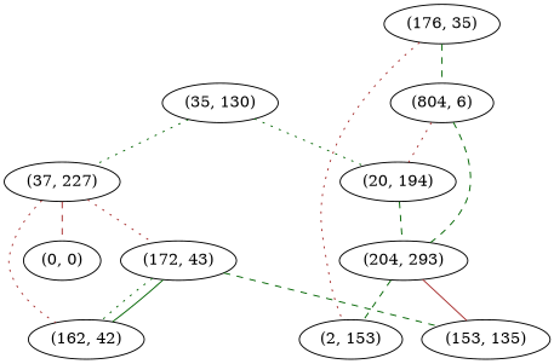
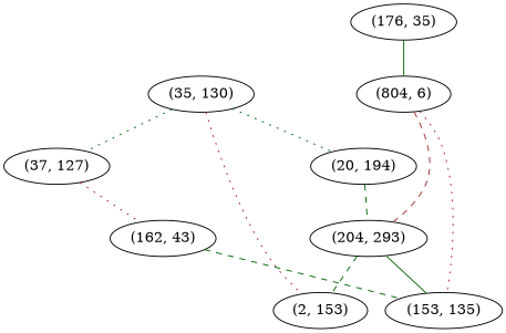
  graph {
    edge [color=darkgreen style=dotted weight=1]
    "(35, 130)"
-   "(37, 127)" [label="(37, 227)"]
+   "(37, 127)"
    "(20, 194)"
    "(2, 153)"
-   "(162, 43)" [label="(172, 43)"]
-   "(162, 42)"
-   "(0, 0)"
+   "(162, 43)"
    "(204, 293)"
    "(153, 135)"
    n10 [label="(804, 6)"]
    "(176, 35)"
    "(35, 130)" -- "(37, 127)"
    "(35, 130)" -- "(20, 194)"
-   "(176, 35)" -- "(2, 153)" [color=brown]
+   "(35, 130)" -- "(2, 153)" [color=brown]
    "(37, 127)" -- "(162, 43)" [color=brown]
-   "(37, 127)" -- "(162, 42)" [color=brown weight=2]
-   "(37, 127)" -- "(0, 0)" [color=brown style=dashed weight=4]
    "(20, 194)" -- "(204, 293)" [style=dashed weight=3]
-   "(162, 43)" -- "(162, 42)"
-   "(162, 43)" -- "(162, 42)" [style=solid]
    "(162, 43)" -- "(153, 135)" [style=dashed]
    "(204, 293)" -- "(2, 153)" [style=dashed weight=3]
-   "(204, 293)" -- "(153, 135)" [color=brown style=solid weight=3]
-   n10 -- "(204, 293)" [style=dashed]
-   n10 -- "(20, 194)" [color=brown weight=3]
-   "(176, 35)" -- n10 [style=dashed weight=3]
+   "(204, 293)" -- "(153, 135)" [style=solid weight=3]
+   n10 -- "(204, 293)" [color=brown style=dashed]
+   n10 -- "(153, 135)" [color=brown weight=3]
+   "(176, 35)" -- n10 [style=solid weight=3]
  }
